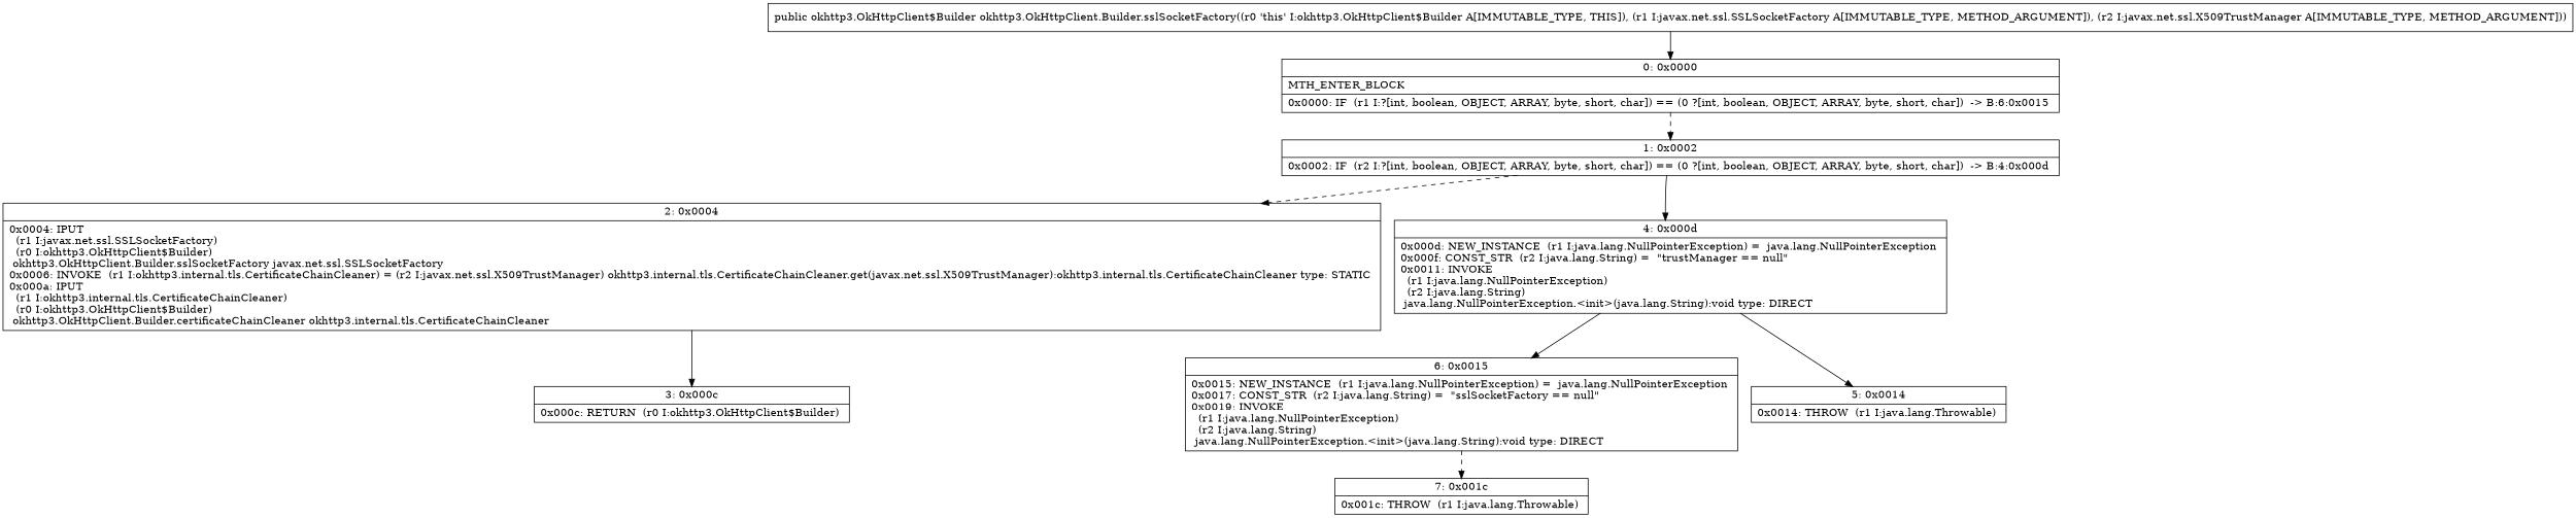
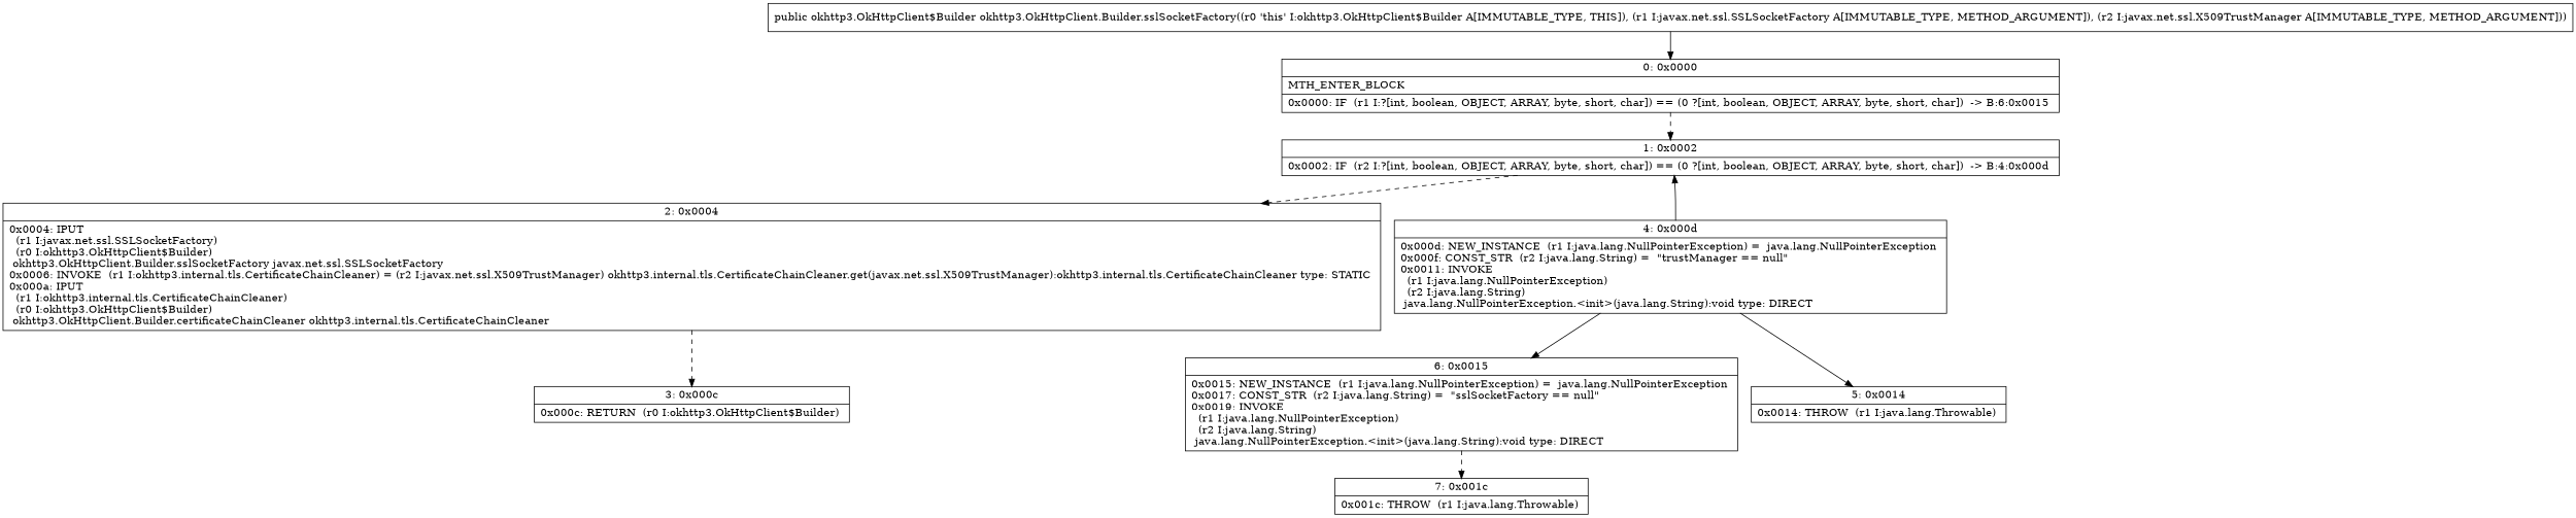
  digraph {
    node [shape=record]
    n1 [label="{0\:\ 0x0000|MTH_ENTER_BLOCK\l|0x0000: IF  (r1 I:?[int, boolean, OBJECT, ARRAY, byte, short, char]) == (0 ?[int, boolean, OBJECT, ARRAY, byte, short, char])  \-\> B:6:0x0015 \l}"]
    n2 [label="{1\:\ 0x0002|0x0002: IF  (r2 I:?[int, boolean, OBJECT, ARRAY, byte, short, char]) == (0 ?[int, boolean, OBJECT, ARRAY, byte, short, char])  \-\> B:4:0x000d \l}"]
    n3 [label="{2\:\ 0x0004|0x0004: IPUT  \l  (r1 I:javax.net.ssl.SSLSocketFactory)\l  (r0 I:okhttp3.OkHttpClient$Builder)\l okhttp3.OkHttpClient.Builder.sslSocketFactory javax.net.ssl.SSLSocketFactory \l0x0006: INVOKE  (r1 I:okhttp3.internal.tls.CertificateChainCleaner) = (r2 I:javax.net.ssl.X509TrustManager) okhttp3.internal.tls.CertificateChainCleaner.get(javax.net.ssl.X509TrustManager):okhttp3.internal.tls.CertificateChainCleaner type: STATIC \l0x000a: IPUT  \l  (r1 I:okhttp3.internal.tls.CertificateChainCleaner)\l  (r0 I:okhttp3.OkHttpClient$Builder)\l okhttp3.OkHttpClient.Builder.certificateChainCleaner okhttp3.internal.tls.CertificateChainCleaner \l}"]
    n4 [label="{4\:\ 0x000d|0x000d: NEW_INSTANCE  (r1 I:java.lang.NullPointerException) =  java.lang.NullPointerException \l0x000f: CONST_STR  (r2 I:java.lang.String) =  \"trustManager == null\" \l0x0011: INVOKE  \l  (r1 I:java.lang.NullPointerException)\l  (r2 I:java.lang.String)\l java.lang.NullPointerException.\<init\>(java.lang.String):void type: DIRECT \l}"]
    n5 [label="{6\:\ 0x0015|0x0015: NEW_INSTANCE  (r1 I:java.lang.NullPointerException) =  java.lang.NullPointerException \l0x0017: CONST_STR  (r2 I:java.lang.String) =  \"sslSocketFactory == null\" \l0x0019: INVOKE  \l  (r1 I:java.lang.NullPointerException)\l  (r2 I:java.lang.String)\l java.lang.NullPointerException.\<init\>(java.lang.String):void type: DIRECT \l}"]
    n6 [label="{7\:\ 0x001c|0x001c: THROW  (r1 I:java.lang.Throwable) \l}"]
    n7 [label="{3\:\ 0x000c|0x000c: RETURN  (r0 I:okhttp3.OkHttpClient$Builder) \l}"]
    n8 [label="{5\:\ 0x0014|0x0014: THROW  (r1 I:java.lang.Throwable) \l}"]
    n9 [label="{public okhttp3.OkHttpClient$Builder okhttp3.OkHttpClient.Builder.sslSocketFactory((r0 'this' I:okhttp3.OkHttpClient$Builder A[IMMUTABLE_TYPE, THIS]), (r1 I:javax.net.ssl.SSLSocketFactory A[IMMUTABLE_TYPE, METHOD_ARGUMENT]), (r2 I:javax.net.ssl.X509TrustManager A[IMMUTABLE_TYPE, METHOD_ARGUMENT])) }"]
    n1 -> n2 [style=dashed]
    n2 -> n3 [style=dashed]
-   n2 -> n4
-   n3 -> n7
+   n4 -> n2
+   n3 -> n7 [style=dashed]
    n4 -> n5
    n4 -> n8
    n5 -> n6 [style=dashed]
    n9 -> n1
  }
